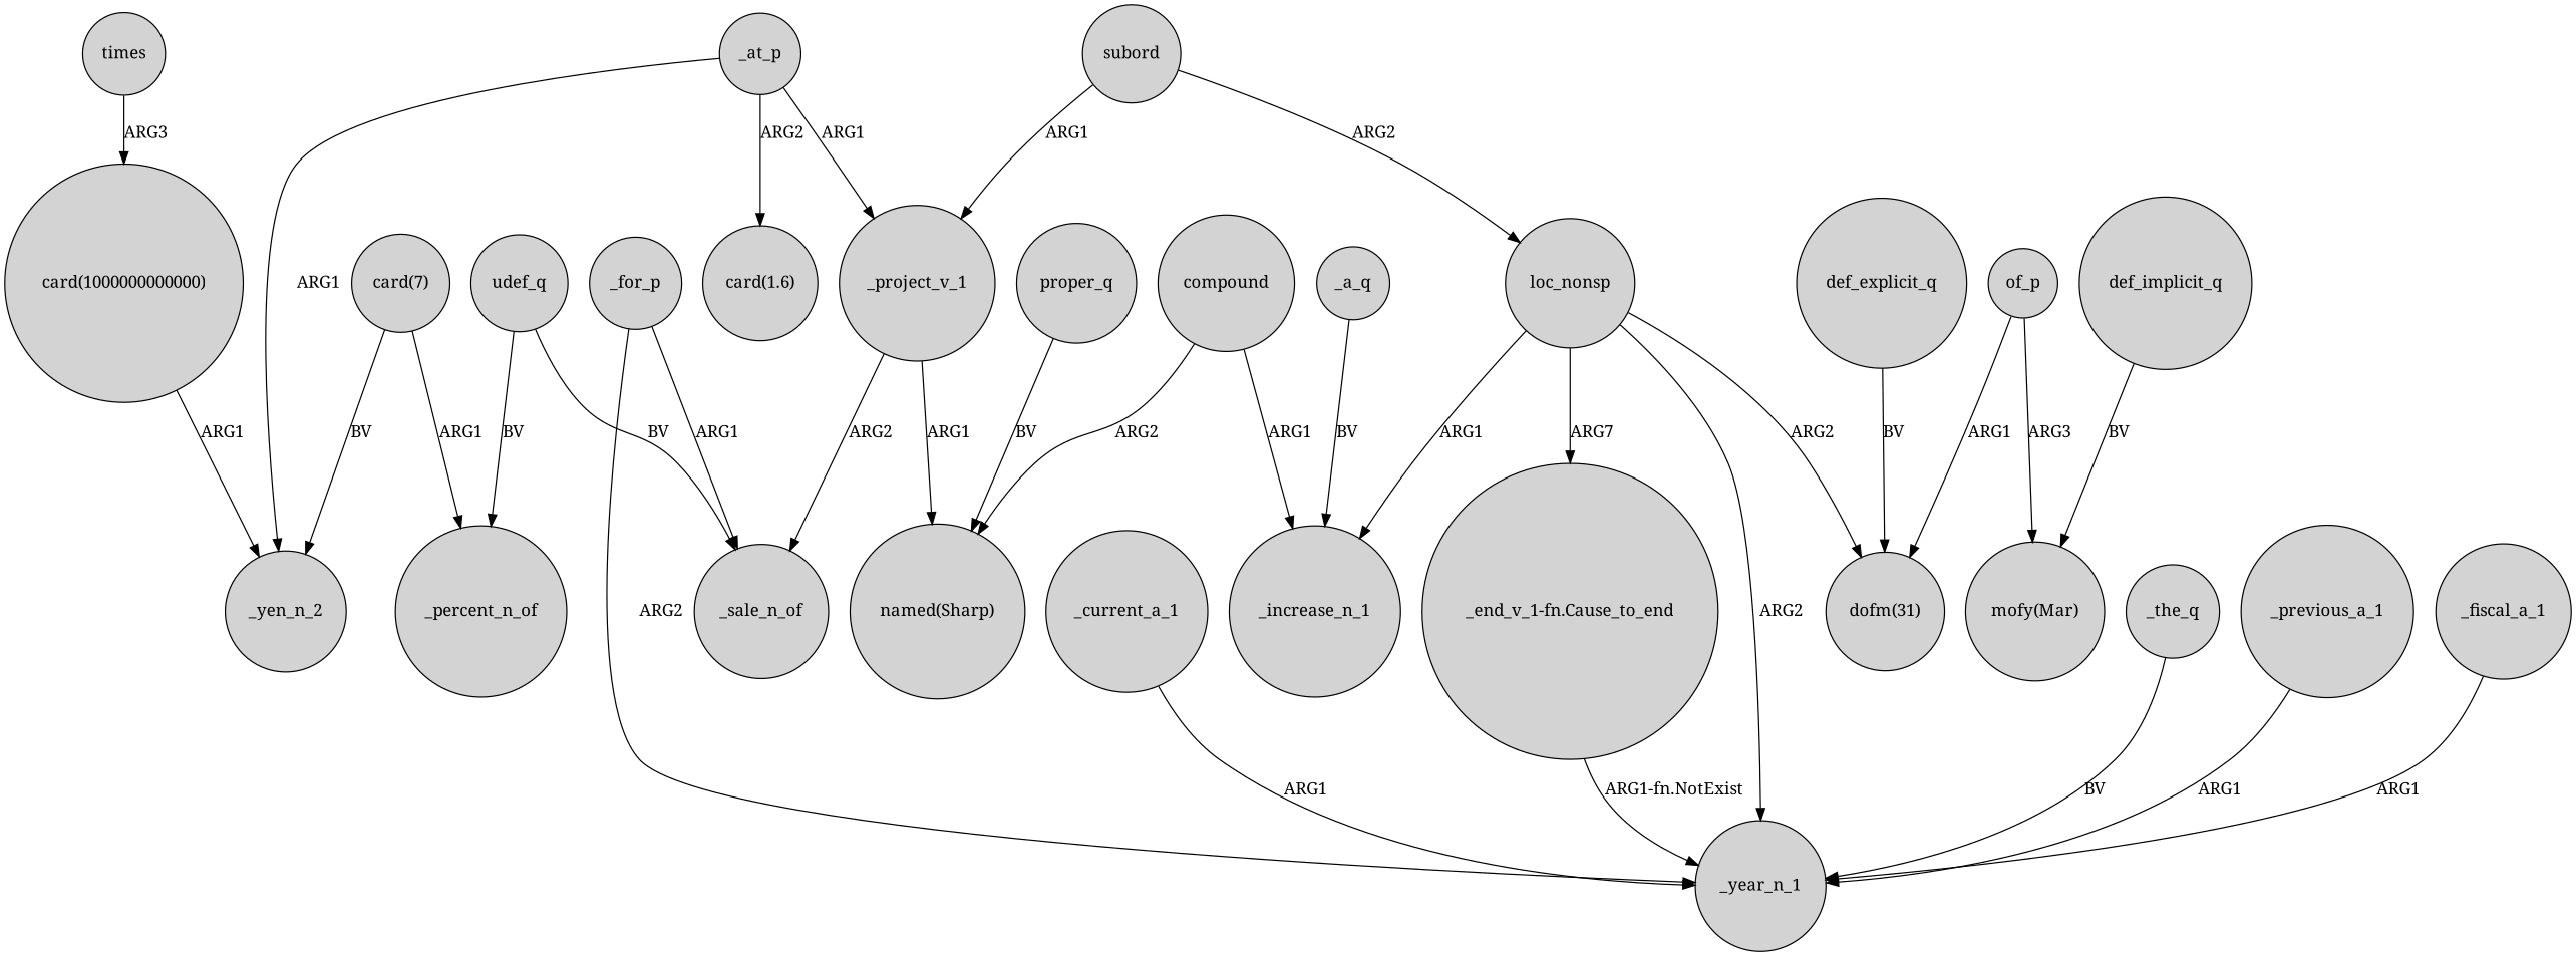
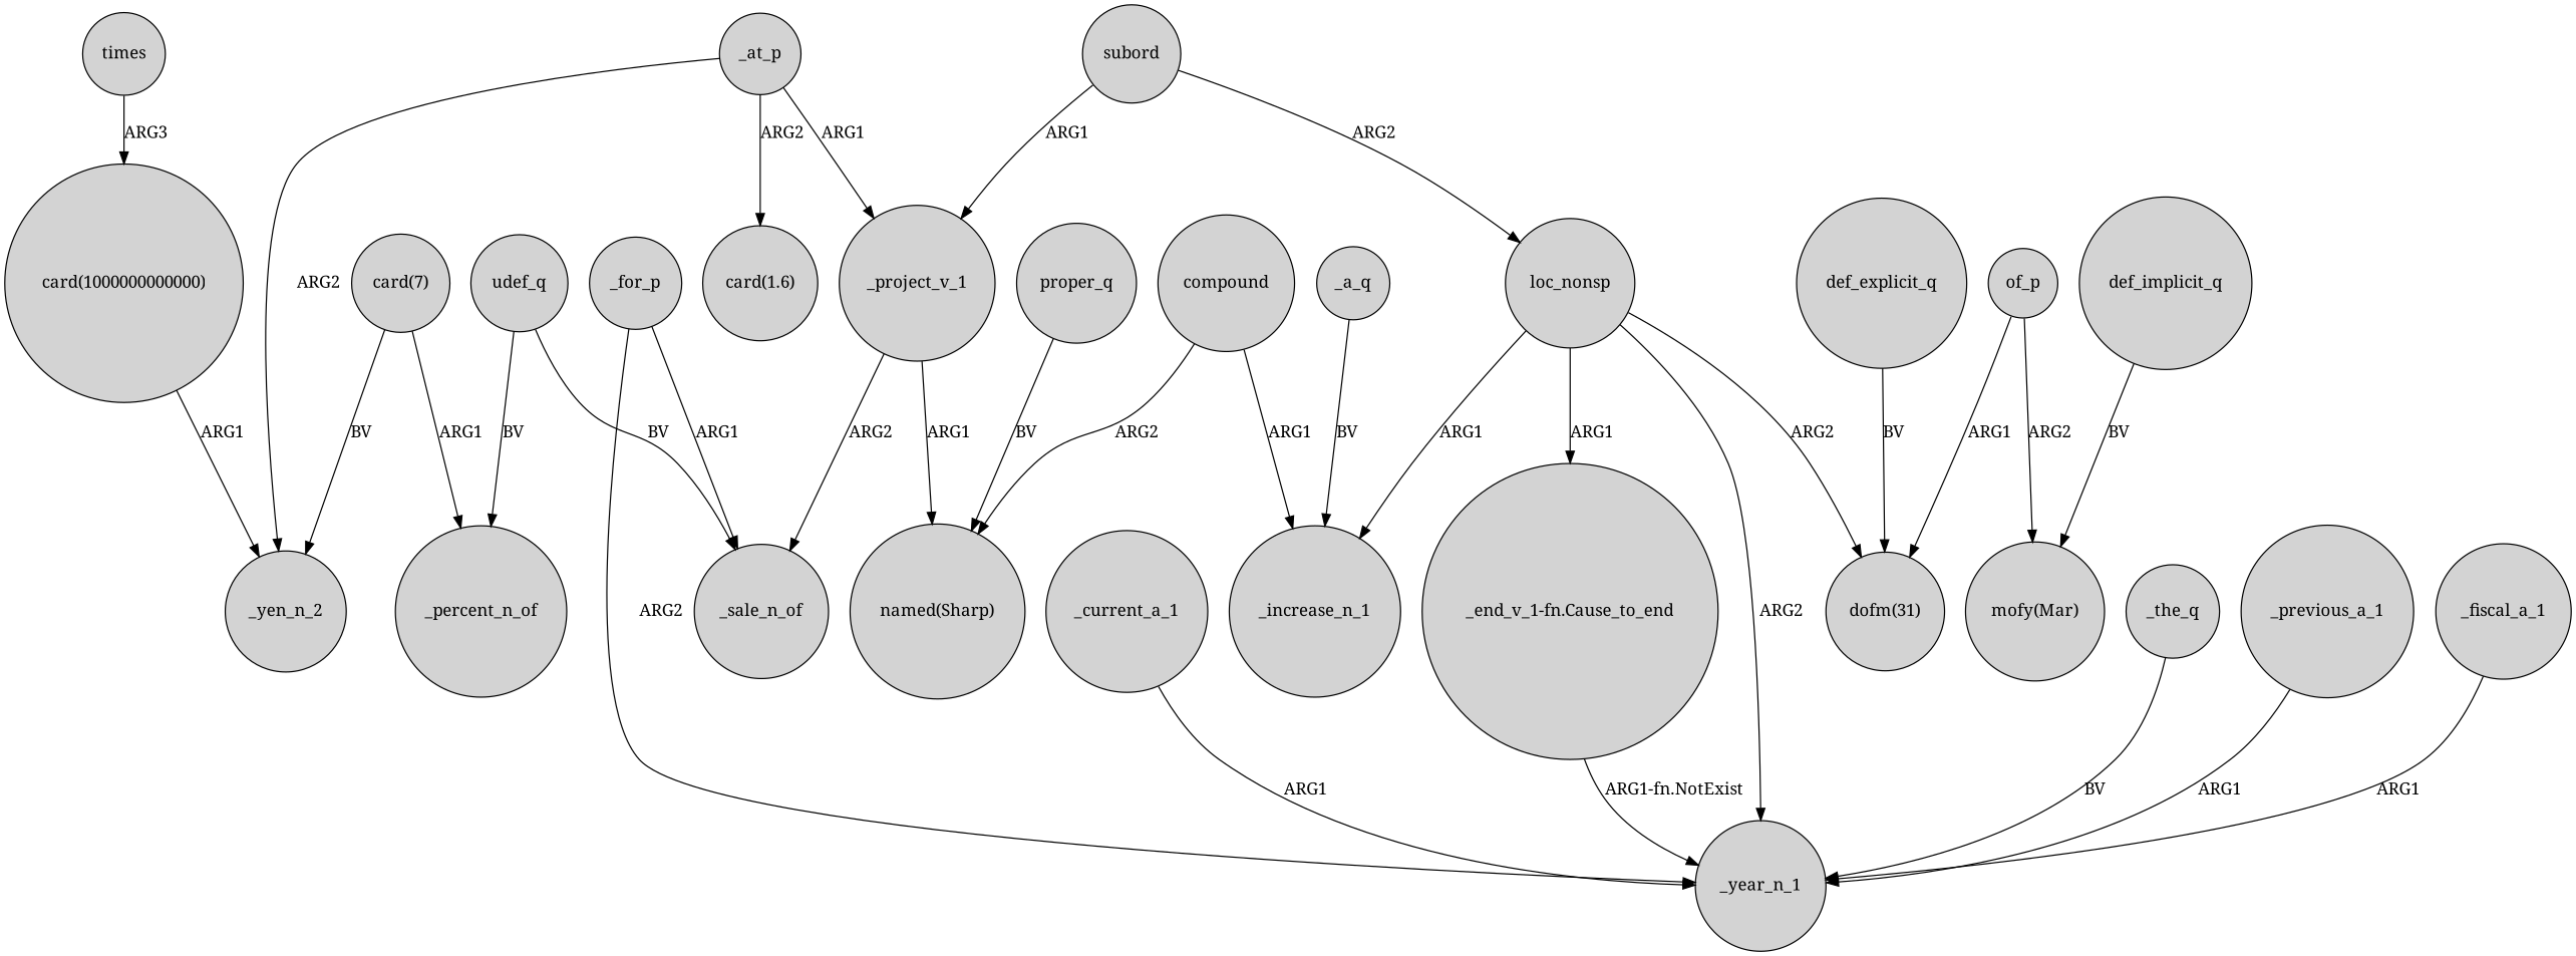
  digraph {
    fontname="Noto Serif"
    node [fontname="Noto Serif" shape=circle style=filled]
    edge [fontname="Noto Serif"]
    udef_q
    _percent_n_of
    _sale_n_of
    "card(1000000000000)"
    _yen_n_2
    _a_q
    _increase_n_1
    _for_p
    _year_n_1
    "card(7)"
    _current_a_1
    _project_v_1
    "named(Sharp)"
    loc_nonsp
    "dofm(31)"
    "_end_v_1-fn.Cause_to_end"
    def_explicit_q
    proper_q
    def_implicit_q
    "mofy(Mar)"
    compound
    of_p
    times
    subord
    _at_p
    "card(1.6)"
    _the_q
    _previous_a_1
    _fiscal_a_1
    udef_q -> _percent_n_of [label=BV]
    udef_q -> _sale_n_of [label=BV]
    "card(1000000000000)" -> _yen_n_2 [label=ARG1]
    _a_q -> _increase_n_1 [label=BV]
    _for_p -> _sale_n_of [label=ARG1]
    _for_p -> _year_n_1 [label=ARG2]
    "card(7)" -> _percent_n_of [label=ARG1]
    "card(7)" -> _yen_n_2 [label=BV]
    _current_a_1 -> _year_n_1 [label=ARG1]
    _project_v_1 -> _sale_n_of [label=ARG2]
    _project_v_1 -> "named(Sharp)" [label=ARG1]
    loc_nonsp -> _increase_n_1 [label=ARG1]
    loc_nonsp -> _year_n_1 [label=ARG2]
    loc_nonsp -> "dofm(31)" [label=ARG2]
-   loc_nonsp -> "_end_v_1-fn.Cause_to_end" [label=ARG7]
+   loc_nonsp -> "_end_v_1-fn.Cause_to_end" [label=ARG1]
    "_end_v_1-fn.Cause_to_end" -> _year_n_1 [label="ARG1-fn.NotExist"]
    def_explicit_q -> "dofm(31)" [label=BV]
    proper_q -> "named(Sharp)" [label=BV]
    def_implicit_q -> "mofy(Mar)" [label=BV]
    compound -> _increase_n_1 [label=ARG1]
    compound -> "named(Sharp)" [label=ARG2]
    of_p -> "dofm(31)" [label=ARG1]
-   of_p -> "mofy(Mar)" [label=ARG3]
+   of_p -> "mofy(Mar)" [label=ARG2]
    times -> "card(1000000000000)" [label=ARG3]
    subord -> _project_v_1 [label=ARG1]
    subord -> loc_nonsp [label=ARG2]
-   _at_p -> _yen_n_2 [label=ARG1]
+   _at_p -> _yen_n_2 [label=ARG2]
    _at_p -> _project_v_1 [label=ARG1]
    _at_p -> "card(1.6)" [label=ARG2]
    _the_q -> _year_n_1 [label=BV]
    _previous_a_1 -> _year_n_1 [label=ARG1]
    _fiscal_a_1 -> _year_n_1 [label=ARG1]
  }
